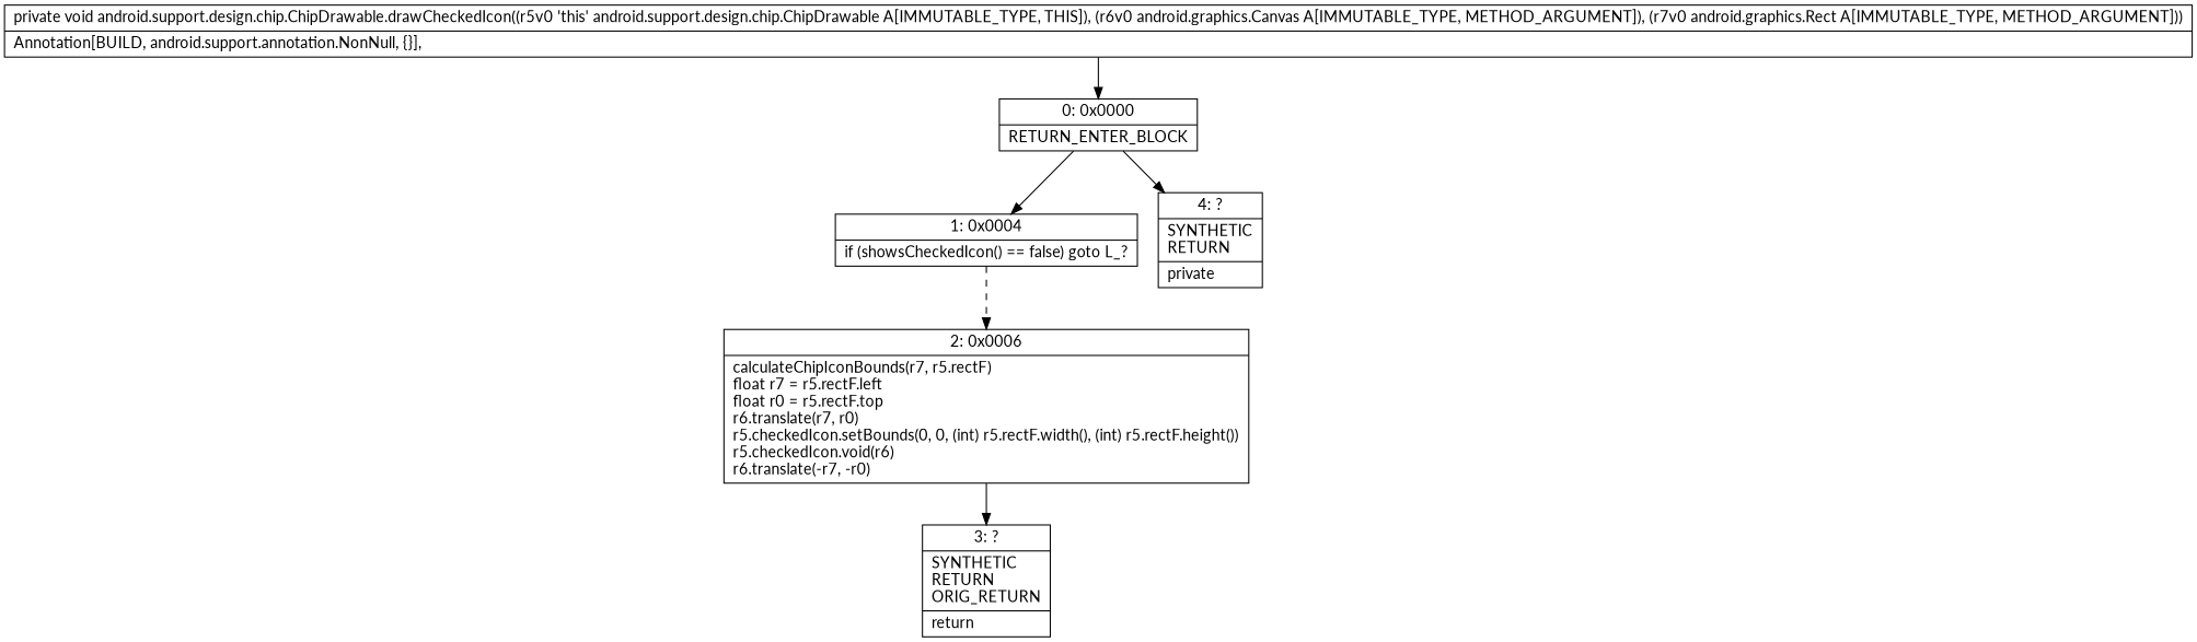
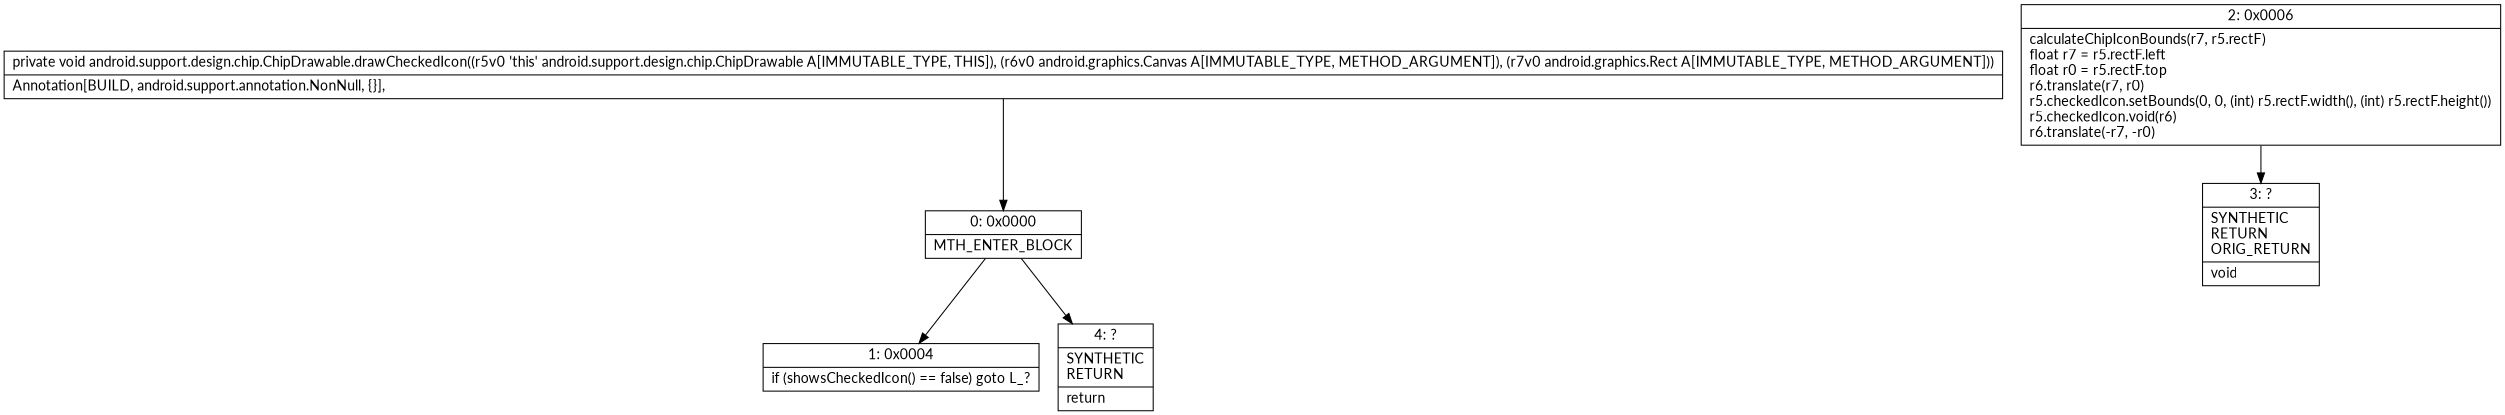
  digraph {
    fontname=Lato
    node [fontname=Lato shape=record]
    edge [fontname=Lato]
-   n1 [label="{0\:\ 0x0000|RETURN_ENTER_BLOCK\l}"]
+   n1 [label="{0\:\ 0x0000|MTH_ENTER_BLOCK\l}"]
    n2 [label="{1\:\ 0x0004|if (showsCheckedIcon() == false) goto L_?\l}"]
-   n3 [label="{4\:\ ?|SYNTHETIC\lRETURN\l|private\l}"]
+   n3 [label="{4\:\ ?|SYNTHETIC\lRETURN\l|return\l}"]
    n4 [label="{2\:\ 0x0006|calculateChipIconBounds(r7, r5.rectF)\lfloat r7 = r5.rectF.left\lfloat r0 = r5.rectF.top\lr6.translate(r7, r0)\lr5.checkedIcon.setBounds(0, 0, (int) r5.rectF.width(), (int) r5.rectF.height())\lr5.checkedIcon.void(r6)\lr6.translate(\-r7, \-r0)\l}"]
-   n5 [label="{3\:\ ?|SYNTHETIC\lRETURN\lORIG_RETURN\l|return\l}"]
+   n5 [label="{3\:\ ?|SYNTHETIC\lRETURN\lORIG_RETURN\l|void\l}"]
    n6 [label="{private void android.support.design.chip.ChipDrawable.drawCheckedIcon((r5v0 'this' android.support.design.chip.ChipDrawable A[IMMUTABLE_TYPE, THIS]), (r6v0 android.graphics.Canvas A[IMMUTABLE_TYPE, METHOD_ARGUMENT]), (r7v0 android.graphics.Rect A[IMMUTABLE_TYPE, METHOD_ARGUMENT]))  | Annotation[BUILD, android.support.annotation.NonNull, \{\}], \l}"]
    n1 -> n2
    n1 -> n3
-   n2 -> n4 [style=dashed]
    n4 -> n5
    n6 -> n1
  }
